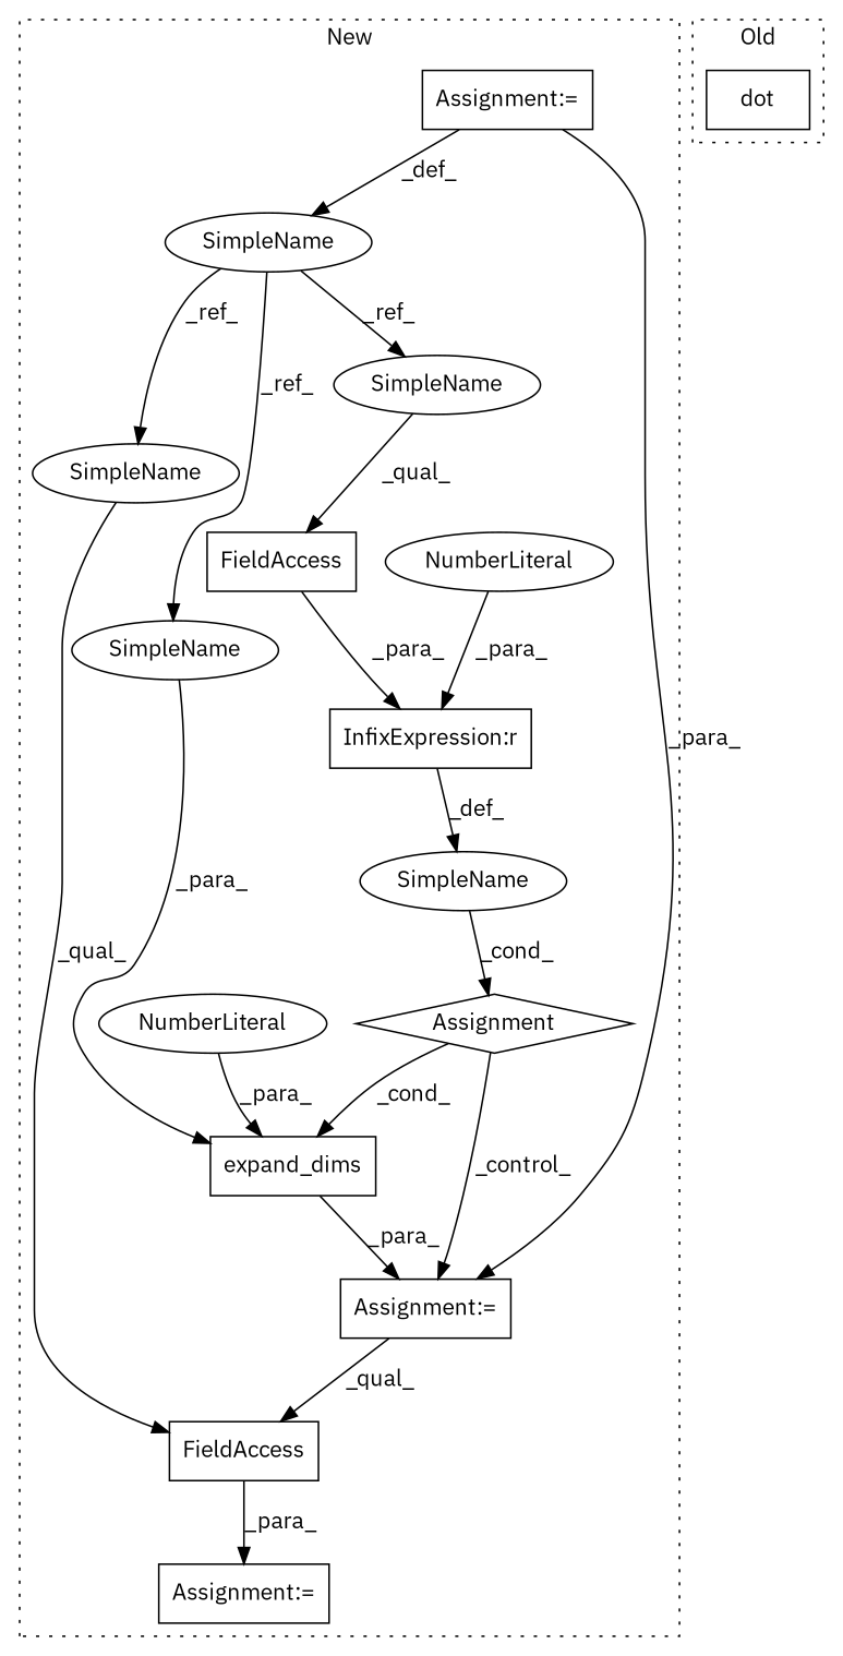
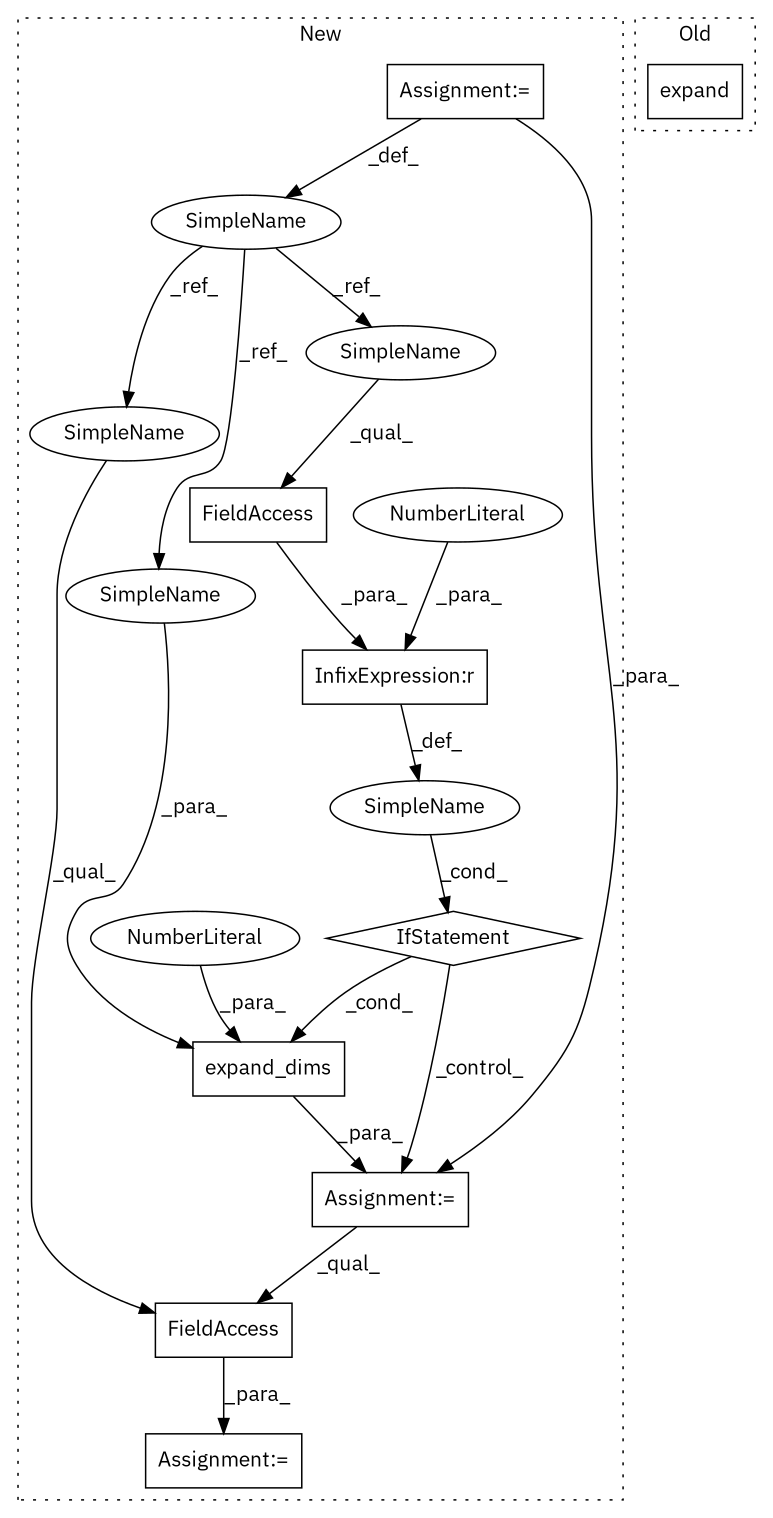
  digraph {
    fontname="IBM Plex Sans"
    node [a=42 fontname="IBM Plex Sans" l=11 s=6515 shape=box]
    edge [fontname="IBM Plex Sans"]
    n1 [a=32 l="12,1" label=expand_dims s="6564,6589"]
    n2 [a=34 l=1 label=NumberLiteral s=6588 shape=ellipse]
    n3 [a=7 l=1 label="Assignment:=" s=6557]
    n4 [a=7 l=2 label="Assignment:=" s=6808]
-   n5 [a=25 l="4,2" label=Assignment s="6511,6536" shape=diamond]
+   n5 [a=25 l="4,2" label=IfStatement s="6511,6536" shape=diamond]
    n6 [label=SimpleName shape=ellipse l="" s=""]
    n7 [a=27 l=4 label="InfixExpression:r" s=6531]
    n8 [a=34 l=1 label=NumberLiteral s=6535 shape=ellipse]
    n9 [a=22 l=16 label=FieldAccess]
    n10 [label=SimpleName s=6317 shape=ellipse]
    n11 [a=7 label="Assignment:=" s=6317]
    n12 [a=22 l=17 label=FieldAccess s=6810]
    n13 [label=SimpleName s=6576 shape=ellipse]
    n14 [label=SimpleName s=6810 shape=ellipse]
    n15 [label=SimpleName shape=ellipse]
-   n16 [a=32 l="4,1" label=dot s="4797,4855"]
+   n16 [a=32 l="4,1" label=expand s="4797,4855"]
    subgraph cluster_1 {
      label=New
      style=dotted
      n1
      n2
      n3
      n4
      n5
      n6
      n7
      n8
      n9
      n10
      n11
      n12
      n13
      n14
      n15
    }
    subgraph cluster_2 {
      label=Old
      style=dotted
      n16
    }
    n1 -> n3 [label=_para_]
    n2 -> n1 [label=_para_]
    n3 -> n12 [label=_qual_]
    n5 -> n1 [label=_cond_]
    n5 -> n3 [label=_control_]
    n6 -> n5 [label=_cond_]
    n7 -> n6 [label=_def_]
    n8 -> n7 [label=_para_]
    n9 -> n7 [label=_para_]
    n10 -> n13 [label=_ref_]
    n10 -> n14 [label=_ref_]
    n10 -> n15 [label=_ref_]
    n11 -> n3 [label=_para_]
    n11 -> n10 [label=_def_]
    n12 -> n4 [label=_para_]
    n13 -> n1 [label=_para_]
    n14 -> n12 [label=_qual_]
    n15 -> n9 [label=_qual_]
  }
